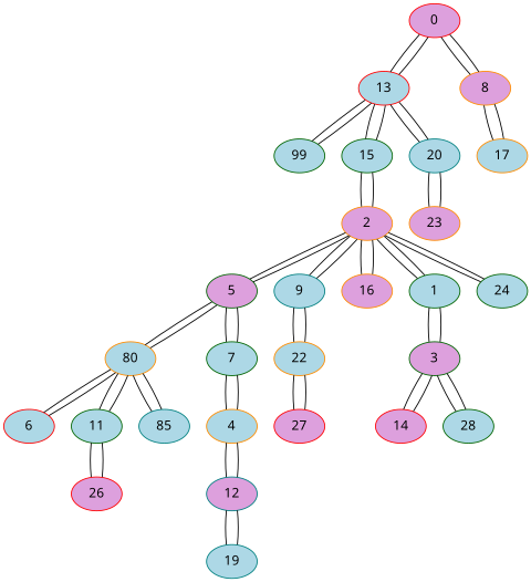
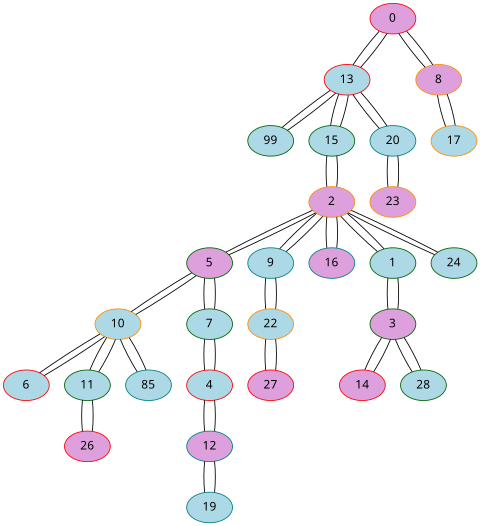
  graph {
    fontname="Noto Sans"
    node [color=darkgreen fillcolor=lightblue fontname="Noto Sans" style=filled]
    edge [distancia=6 fontname="Noto Sans"]
    0 [color=red fillcolor=plum]
    13 [color=red]
    8 [color=darkorange fillcolor=plum]
    n4 [label=99]
    15
    20 [color=teal]
    17 [color=darkorange]
    2 [color=darkorange fillcolor=plum]
    23 [color=darkorange fillcolor=plum]
    5 [fillcolor=plum]
    9 [color=teal]
-   16 [color=darkorange fillcolor=plum]
+   16 [color=teal fillcolor=plum]
    1
    24
-   10 [color=darkorange label=80]
+   10 [color=darkorange]
    7
    22 [color=darkorange]
    3 [fillcolor=plum]
    6 [color=red]
    11
    n21 [color=teal label=85]
-   4 [color=darkorange]
+   4 [color=red]
    27 [color=red fillcolor=plum]
    14 [color=red fillcolor=plum]
    28
    26 [color=red fillcolor=plum]
    12 [color=teal fillcolor=plum]
    19 [color=teal]
    0 -- 13 [distancia=3]
    0 -- 8 [distancia=9]
    13 -- 0 [distancia=3]
    13 -- n4 [distancia=3]
    13 -- 15
    13 -- 20 [distancia=11]
    8 -- 0 [distancia=9]
    8 -- 17 [distancia=13]
    n4 -- 13 [distancia=3]
    15 -- 13
    15 -- 2 [distancia=3]
    20 -- 13 [distancia=11]
    20 -- 23 [distancia=8]
    17 -- 8 [distancia=13]
    2 -- 15 [distancia=3]
    2 -- 5 [distancia=1]
    2 -- 9 [distancia=2]
    2 -- 16 [distancia=4]
    2 -- 1 [distancia=5]
    2 -- 24 [distancia=8]
    23 -- 20 [distancia=8]
    5 -- 2 [distancia=1]
    5 -- 10 [distancia=5]
    5 -- 7
    9 -- 2 [distancia=2]
    9 -- 22 [distancia=7]
    16 -- 2 [distancia=4]
    1 -- 2 [distancia=5]
    1 -- 3 [distancia=5]
    24 -- 2 [distancia=8]
    10 -- 5 [distancia=5]
    10 -- 6 [distancia=1]
    10 -- 11 [distancia=2]
    10 -- n21 [distancia=4]
    7 -- 5
    7 -- 4 [distancia=2]
    22 -- 9 [distancia=7]
    22 -- 27 [distancia=12]
    3 -- 1 [distancia=5]
    3 -- 14
    3 -- 28 [distancia=9]
    6 -- 10 [distancia=1]
    11 -- 10 [distancia=2]
    11 -- 26 [distancia=5]
    n21 -- 10 [distancia=4]
    4 -- 7 [distancia=2]
    4 -- 12 [distancia=10]
    27 -- 22 [distancia=12]
    14 -- 3
    28 -- 3 [distancia=9]
    26 -- 11 [distancia=5]
    12 -- 4 [distancia=10]
    12 -- 19
    19 -- 12
  }
